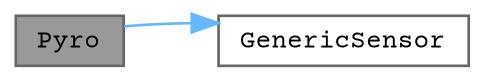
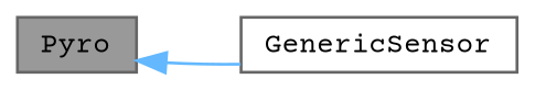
  digraph {
    rankdir=LR
    fontname="Courier Prime"
    node [color=gray40 fontname="Courier Prime" fontsize=10 shape=box style=filled]
    n1 [fillcolor=grey60 fontcolor=black height=0.2 label=Pyro width=0.4]
    n2 [fillcolor=white height=0.2 label=GenericSensor width=0.4]
-   n2 -> n1 [color=steelblue1 dir=back fontname="Courier Prime" fontsize=10 labelfontname=Helvetica labelfontsize=10 style=solid]
+   n1 -> n2 [color=steelblue1 dir=back fontname="Courier Prime" fontsize=10 labelfontname=Helvetica labelfontsize=10 style=solid]
  }
